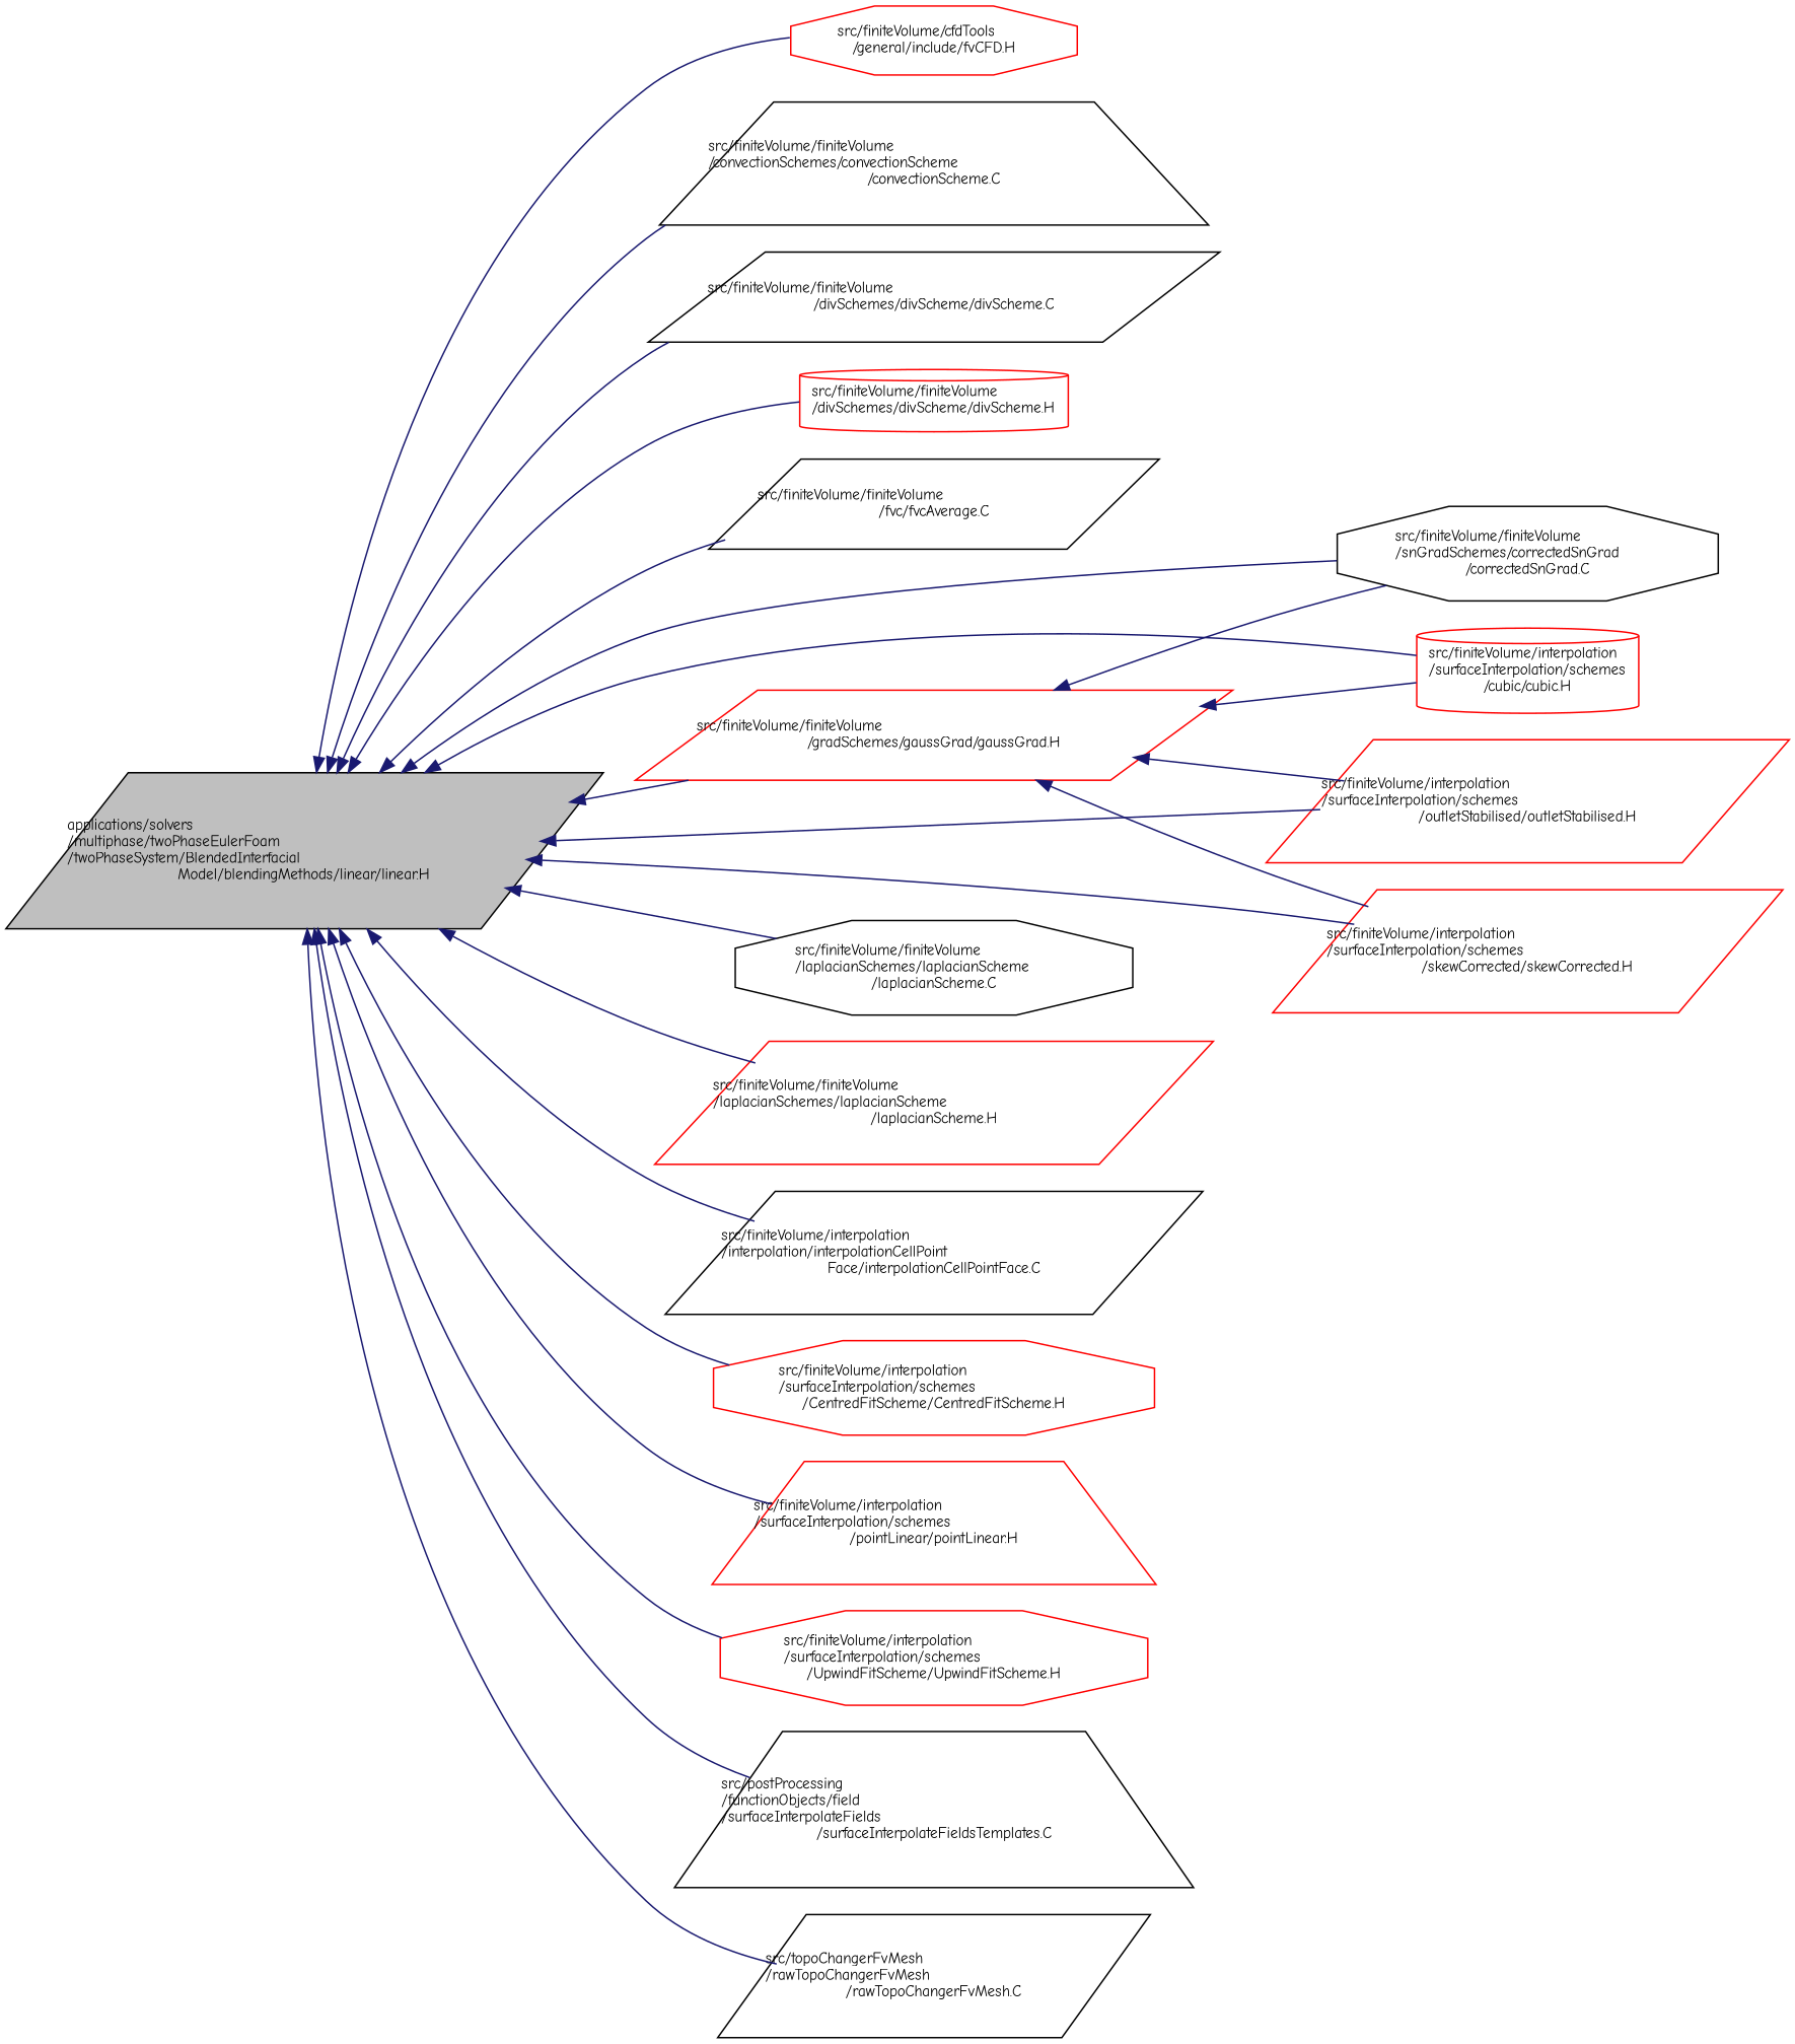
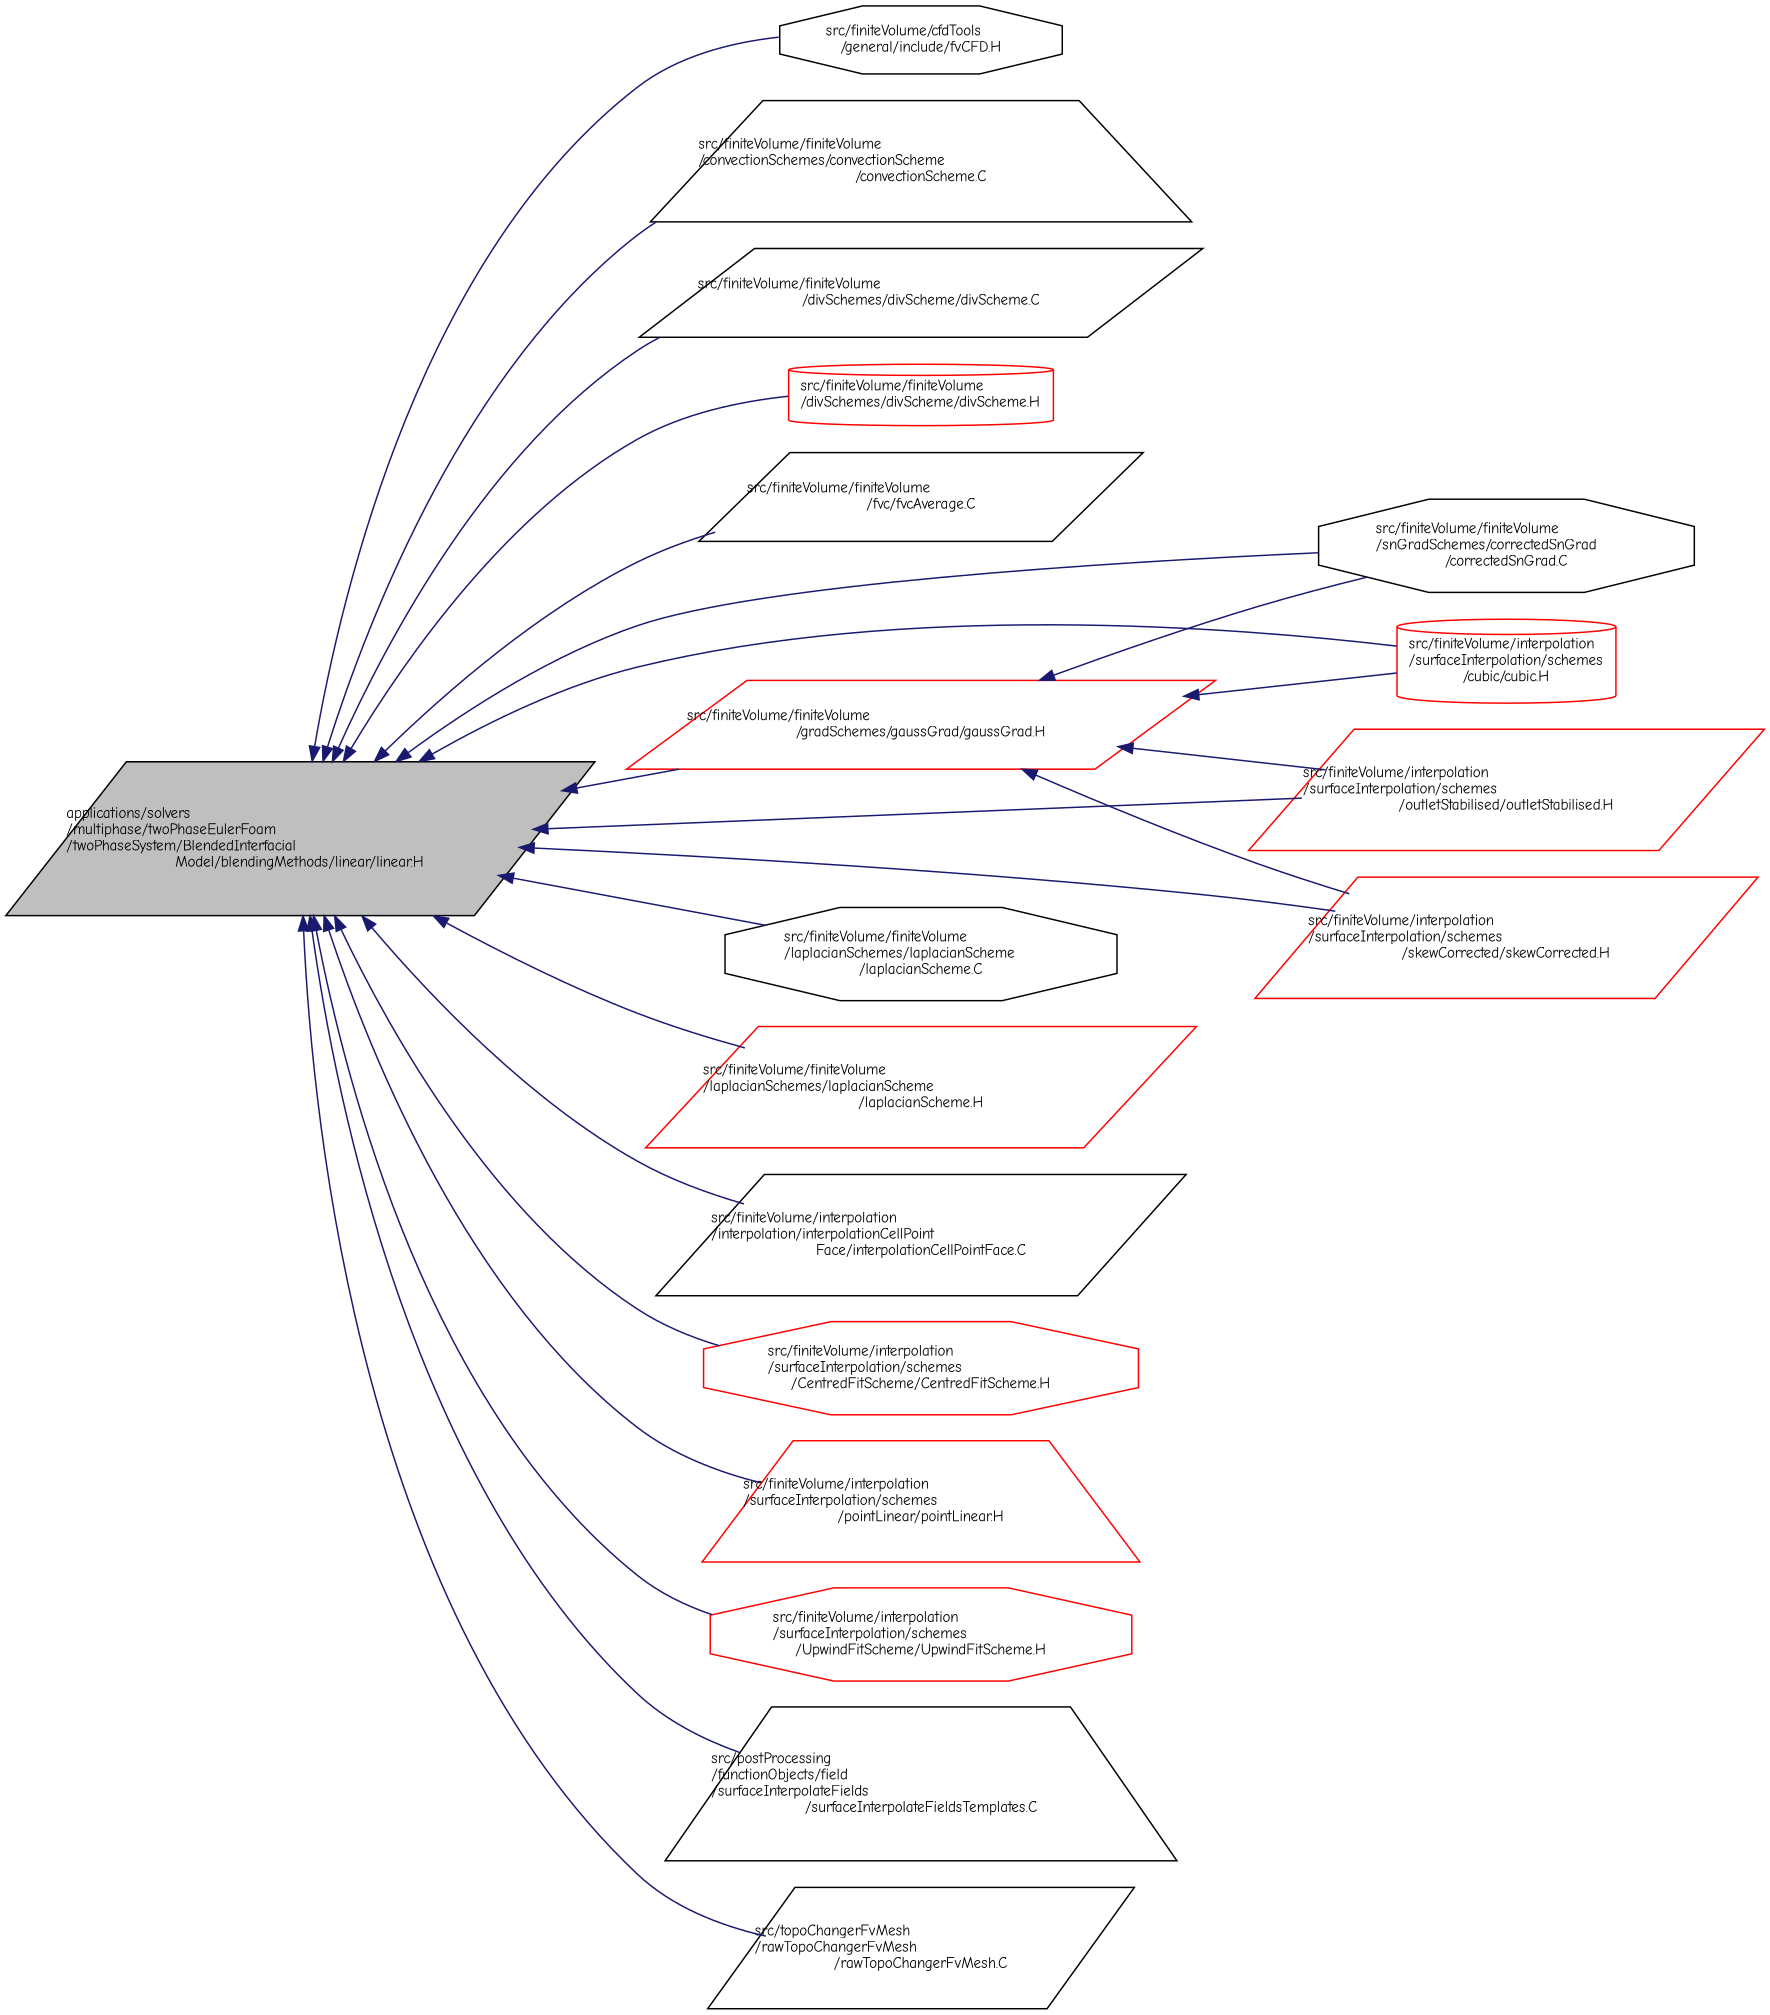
  digraph {
    rankdir=LR
    fontname="Comic Neue"
    node [color=red fontname="Comic Neue" fontsize=10 shape=parallelogram]
    edge [color=midnightblue dir=back fontname="Comic Neue" fontsize=10 labelfontname=FreeSans labelfontsize=10 style=solid]
    n1 [color=black fillcolor=grey75 fontcolor=black height=0.2 label="applications/solvers\l/multiphase/twoPhaseEulerFoam\l/twoPhaseSystem/BlendedInterfacial\lModel/blendingMethods/linear/linear.H" style=filled width=0.4]
-   n2 [height=0.2 label="src/finiteVolume/cfdTools\l/general/include/fvCFD.H" shape=octagon width=0.4]
+   n2 [color=black height=0.2 label="src/finiteVolume/cfdTools\l/general/include/fvCFD.H" shape=octagon width=0.4]
    n3 [color=black height=0.2 label="src/finiteVolume/finiteVolume\l/convectionSchemes/convectionScheme\l/convectionScheme.C" shape=trapezium width=0.4]
    n4 [color=black height=0.2 label="src/finiteVolume/finiteVolume\l/divSchemes/divScheme/divScheme.C" width=0.4]
    n5 [height=0.2 label="src/finiteVolume/finiteVolume\l/divSchemes/divScheme/divScheme.H" shape=cylinder width=0.4]
    n6 [color=black height=0.2 label="src/finiteVolume/finiteVolume\l/fvc/fvcAverage.C" width=0.4]
    n7 [height=0.2 label="src/finiteVolume/finiteVolume\l/gradSchemes/gaussGrad/gaussGrad.H" width=0.4]
    n8 [color=black height=0.2 label="src/finiteVolume/finiteVolume\l/snGradSchemes/correctedSnGrad\l/correctedSnGrad.C" shape=octagon width=0.4]
    n9 [height=0.2 label="src/finiteVolume/interpolation\l/surfaceInterpolation/schemes\l/cubic/cubic.H" shape=cylinder width=0.4]
    n10 [height=0.2 label="src/finiteVolume/interpolation\l/surfaceInterpolation/schemes\l/outletStabilised/outletStabilised.H" width=0.4]
    n11 [height=0.2 label="src/finiteVolume/interpolation\l/surfaceInterpolation/schemes\l/skewCorrected/skewCorrected.H" width=0.4]
    n12 [color=black height=0.2 label="src/finiteVolume/finiteVolume\l/laplacianSchemes/laplacianScheme\l/laplacianScheme.C" shape=octagon width=0.4]
    n13 [height=0.2 label="src/finiteVolume/finiteVolume\l/laplacianSchemes/laplacianScheme\l/laplacianScheme.H" width=0.4]
    n14 [color=black height=0.2 label="src/finiteVolume/interpolation\l/interpolation/interpolationCellPoint\lFace/interpolationCellPointFace.C" width=0.4]
    n15 [height=0.2 label="src/finiteVolume/interpolation\l/surfaceInterpolation/schemes\l/CentredFitScheme/CentredFitScheme.H" shape=octagon width=0.4]
    n16 [height=0.2 label="src/finiteVolume/interpolation\l/surfaceInterpolation/schemes\l/pointLinear/pointLinear.H" shape=trapezium width=0.4]
    n17 [height=0.2 label="src/finiteVolume/interpolation\l/surfaceInterpolation/schemes\l/UpwindFitScheme/UpwindFitScheme.H" shape=octagon width=0.4]
    n18 [color=black height=0.2 label="src/postProcessing\l/functionObjects/field\l/surfaceInterpolateFields\l/surfaceInterpolateFieldsTemplates.C" shape=trapezium width=0.4]
    n19 [color=black height=0.2 label="src/topoChangerFvMesh\l/rawTopoChangerFvMesh\l/rawTopoChangerFvMesh.C" width=0.4]
    n1 -> n2
    n1 -> n3
    n1 -> n4
    n1 -> n5
    n1 -> n6
    n1 -> n7
    n1 -> n8
    n1 -> n9
    n1 -> n10
    n1 -> n11
    n1 -> n12
    n1 -> n13
    n1 -> n14
    n1 -> n15
    n1 -> n16
    n1 -> n17
    n1 -> n18
    n1 -> n19
    n7 -> n8
    n7 -> n9
    n7 -> n10
    n7 -> n11
  }
